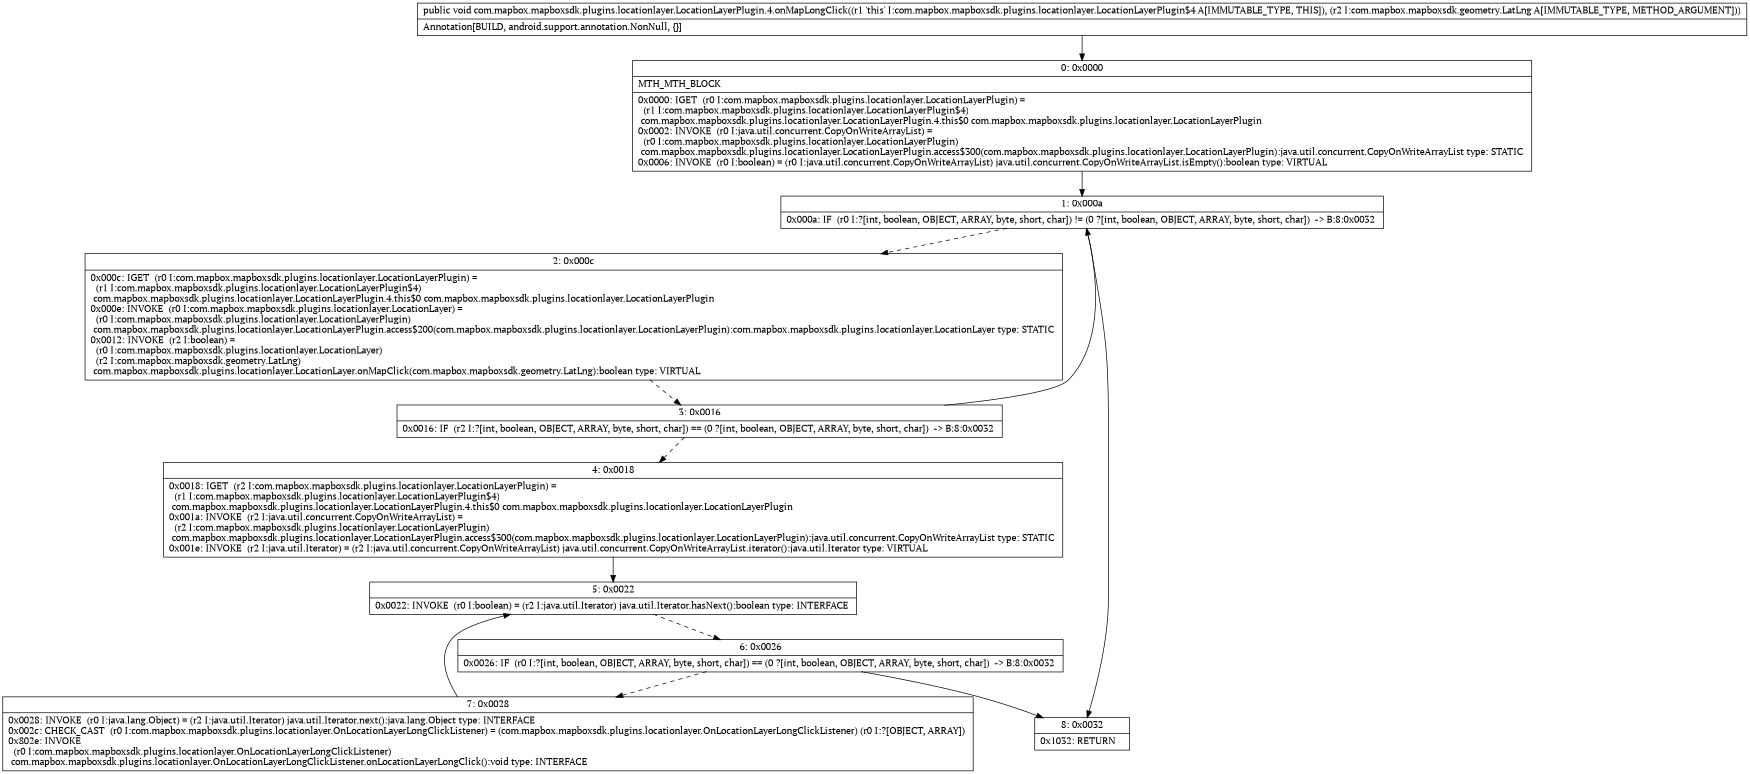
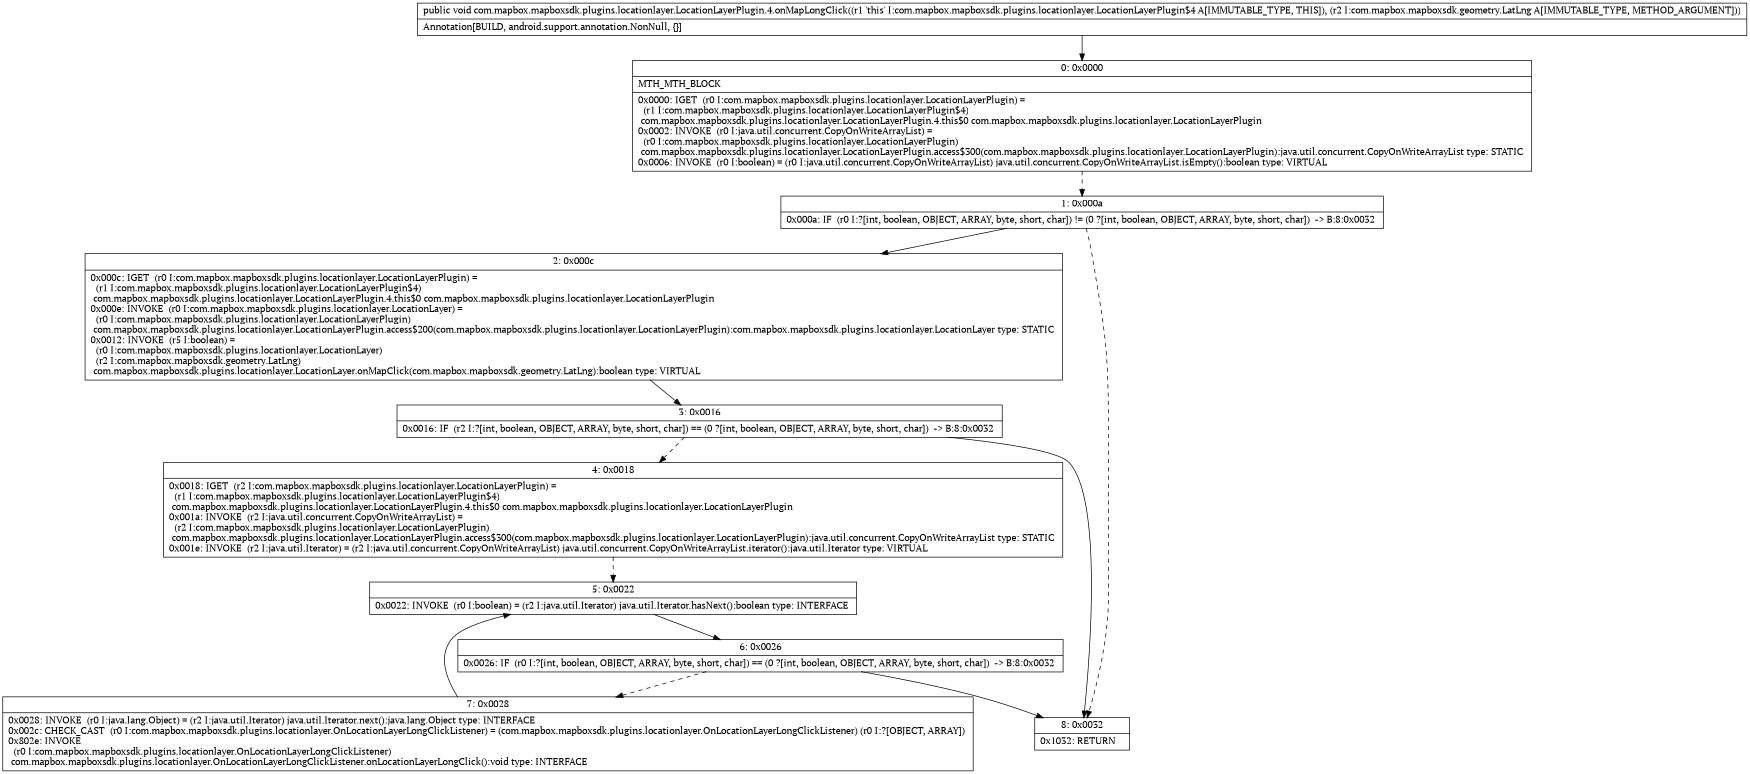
  digraph {
    fontname="PT Serif"
    node [fontname="PT Serif" shape=record]
    edge [fontname="PT Serif"]
    n1 [label="{0\:\ 0x0000|MTH_MTH_BLOCK\l|0x0000: IGET  (r0 I:com.mapbox.mapboxsdk.plugins.locationlayer.LocationLayerPlugin) = \l  (r1 I:com.mapbox.mapboxsdk.plugins.locationlayer.LocationLayerPlugin$4)\l com.mapbox.mapboxsdk.plugins.locationlayer.LocationLayerPlugin.4.this$0 com.mapbox.mapboxsdk.plugins.locationlayer.LocationLayerPlugin \l0x0002: INVOKE  (r0 I:java.util.concurrent.CopyOnWriteArrayList) = \l  (r0 I:com.mapbox.mapboxsdk.plugins.locationlayer.LocationLayerPlugin)\l com.mapbox.mapboxsdk.plugins.locationlayer.LocationLayerPlugin.access$300(com.mapbox.mapboxsdk.plugins.locationlayer.LocationLayerPlugin):java.util.concurrent.CopyOnWriteArrayList type: STATIC \l0x0006: INVOKE  (r0 I:boolean) = (r0 I:java.util.concurrent.CopyOnWriteArrayList) java.util.concurrent.CopyOnWriteArrayList.isEmpty():boolean type: VIRTUAL \l}"]
    n2 [label="{1\:\ 0x000a|0x000a: IF  (r0 I:?[int, boolean, OBJECT, ARRAY, byte, short, char]) != (0 ?[int, boolean, OBJECT, ARRAY, byte, short, char])  \-\> B:8:0x0032 \l}"]
-   n3 [label="{2\:\ 0x000c|0x000c: IGET  (r0 I:com.mapbox.mapboxsdk.plugins.locationlayer.LocationLayerPlugin) = \l  (r1 I:com.mapbox.mapboxsdk.plugins.locationlayer.LocationLayerPlugin$4)\l com.mapbox.mapboxsdk.plugins.locationlayer.LocationLayerPlugin.4.this$0 com.mapbox.mapboxsdk.plugins.locationlayer.LocationLayerPlugin \l0x000e: INVOKE  (r0 I:com.mapbox.mapboxsdk.plugins.locationlayer.LocationLayer) = \l  (r0 I:com.mapbox.mapboxsdk.plugins.locationlayer.LocationLayerPlugin)\l com.mapbox.mapboxsdk.plugins.locationlayer.LocationLayerPlugin.access$200(com.mapbox.mapboxsdk.plugins.locationlayer.LocationLayerPlugin):com.mapbox.mapboxsdk.plugins.locationlayer.LocationLayer type: STATIC \l0x0012: INVOKE  (r2 I:boolean) = \l  (r0 I:com.mapbox.mapboxsdk.plugins.locationlayer.LocationLayer)\l  (r2 I:com.mapbox.mapboxsdk.geometry.LatLng)\l com.mapbox.mapboxsdk.plugins.locationlayer.LocationLayer.onMapClick(com.mapbox.mapboxsdk.geometry.LatLng):boolean type: VIRTUAL \l}"]
+   n3 [label="{2\:\ 0x000c|0x000c: IGET  (r0 I:com.mapbox.mapboxsdk.plugins.locationlayer.LocationLayerPlugin) = \l  (r1 I:com.mapbox.mapboxsdk.plugins.locationlayer.LocationLayerPlugin$4)\l com.mapbox.mapboxsdk.plugins.locationlayer.LocationLayerPlugin.4.this$0 com.mapbox.mapboxsdk.plugins.locationlayer.LocationLayerPlugin \l0x000e: INVOKE  (r0 I:com.mapbox.mapboxsdk.plugins.locationlayer.LocationLayer) = \l  (r0 I:com.mapbox.mapboxsdk.plugins.locationlayer.LocationLayerPlugin)\l com.mapbox.mapboxsdk.plugins.locationlayer.LocationLayerPlugin.access$200(com.mapbox.mapboxsdk.plugins.locationlayer.LocationLayerPlugin):com.mapbox.mapboxsdk.plugins.locationlayer.LocationLayer type: STATIC \l0x0012: INVOKE  (r5 I:boolean) = \l  (r0 I:com.mapbox.mapboxsdk.plugins.locationlayer.LocationLayer)\l  (r2 I:com.mapbox.mapboxsdk.geometry.LatLng)\l com.mapbox.mapboxsdk.plugins.locationlayer.LocationLayer.onMapClick(com.mapbox.mapboxsdk.geometry.LatLng):boolean type: VIRTUAL \l}"]
    n4 [label="{8\:\ 0x0032|0x1032: RETURN   \l}"]
    n5 [label="{3\:\ 0x0016|0x0016: IF  (r2 I:?[int, boolean, OBJECT, ARRAY, byte, short, char]) == (0 ?[int, boolean, OBJECT, ARRAY, byte, short, char])  \-\> B:8:0x0032 \l}"]
    n6 [label="{4\:\ 0x0018|0x0018: IGET  (r2 I:com.mapbox.mapboxsdk.plugins.locationlayer.LocationLayerPlugin) = \l  (r1 I:com.mapbox.mapboxsdk.plugins.locationlayer.LocationLayerPlugin$4)\l com.mapbox.mapboxsdk.plugins.locationlayer.LocationLayerPlugin.4.this$0 com.mapbox.mapboxsdk.plugins.locationlayer.LocationLayerPlugin \l0x001a: INVOKE  (r2 I:java.util.concurrent.CopyOnWriteArrayList) = \l  (r2 I:com.mapbox.mapboxsdk.plugins.locationlayer.LocationLayerPlugin)\l com.mapbox.mapboxsdk.plugins.locationlayer.LocationLayerPlugin.access$300(com.mapbox.mapboxsdk.plugins.locationlayer.LocationLayerPlugin):java.util.concurrent.CopyOnWriteArrayList type: STATIC \l0x001e: INVOKE  (r2 I:java.util.Iterator) = (r2 I:java.util.concurrent.CopyOnWriteArrayList) java.util.concurrent.CopyOnWriteArrayList.iterator():java.util.Iterator type: VIRTUAL \l}"]
    n7 [label="{5\:\ 0x0022|0x0022: INVOKE  (r0 I:boolean) = (r2 I:java.util.Iterator) java.util.Iterator.hasNext():boolean type: INTERFACE \l}"]
    n8 [label="{6\:\ 0x0026|0x0026: IF  (r0 I:?[int, boolean, OBJECT, ARRAY, byte, short, char]) == (0 ?[int, boolean, OBJECT, ARRAY, byte, short, char])  \-\> B:8:0x0032 \l}"]
    n9 [label="{7\:\ 0x0028|0x0028: INVOKE  (r0 I:java.lang.Object) = (r2 I:java.util.Iterator) java.util.Iterator.next():java.lang.Object type: INTERFACE \l0x002c: CHECK_CAST  (r0 I:com.mapbox.mapboxsdk.plugins.locationlayer.OnLocationLayerLongClickListener) = (com.mapbox.mapboxsdk.plugins.locationlayer.OnLocationLayerLongClickListener) (r0 I:?[OBJECT, ARRAY]) \l0x802e: INVOKE  \l  (r0 I:com.mapbox.mapboxsdk.plugins.locationlayer.OnLocationLayerLongClickListener)\l com.mapbox.mapboxsdk.plugins.locationlayer.OnLocationLayerLongClickListener.onLocationLayerLongClick():void type: INTERFACE \l}"]
    n10 [label="{public void com.mapbox.mapboxsdk.plugins.locationlayer.LocationLayerPlugin.4.onMapLongClick((r1 'this' I:com.mapbox.mapboxsdk.plugins.locationlayer.LocationLayerPlugin$4 A[IMMUTABLE_TYPE, THIS]), (r2 I:com.mapbox.mapboxsdk.geometry.LatLng A[IMMUTABLE_TYPE, METHOD_ARGUMENT]))  | Annotation[BUILD, android.support.annotation.NonNull, \{\}]\l}"]
-   n1 -> n2
-   n2 -> n3 [style=dashed]
-   n2 -> n4
-   n3 -> n5 [style=dashed]
-   n5 -> n2
+   n1 -> n2 [style=dashed]
+   n2 -> n3 [style=solid]
+   n2 -> n4 [style=dashed]
+   n3 -> n5
+   n5 -> n4
    n5 -> n6 [style=dashed]
-   n6 -> n7
-   n7 -> n8 [style=dashed]
+   n6 -> n7 [style=dashed]
+   n7 -> n8
    n8 -> n4
    n8 -> n9 [style=dashed]
    n9 -> n7
    n10 -> n1
  }
